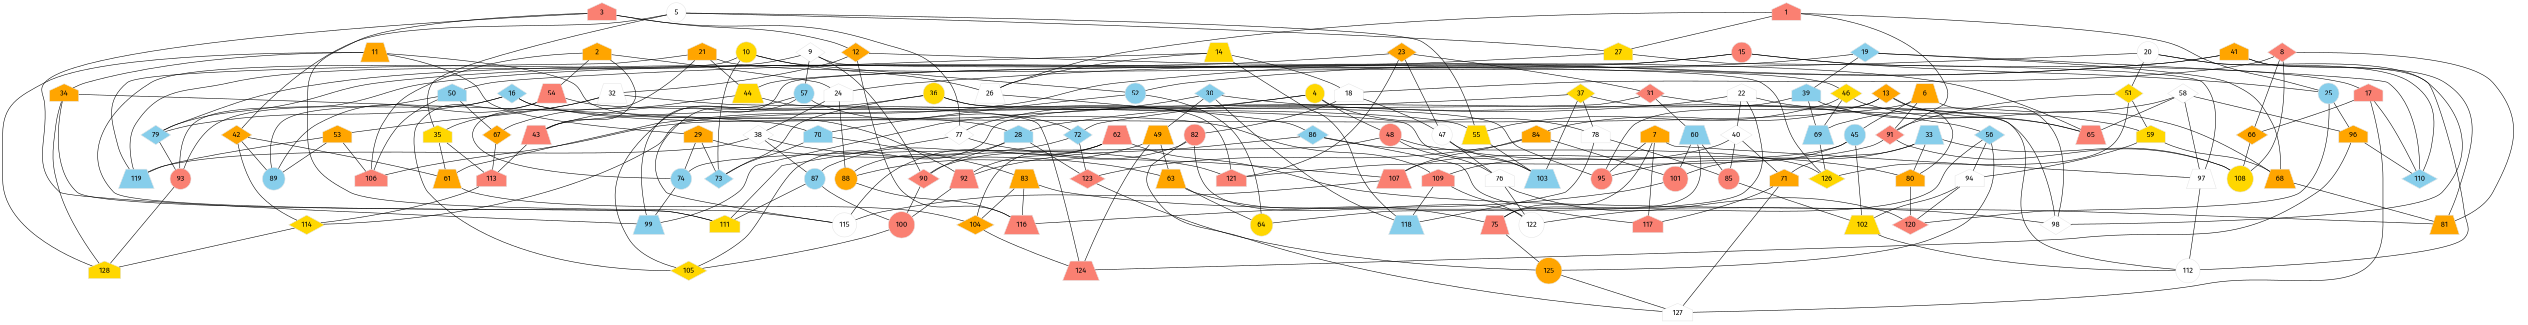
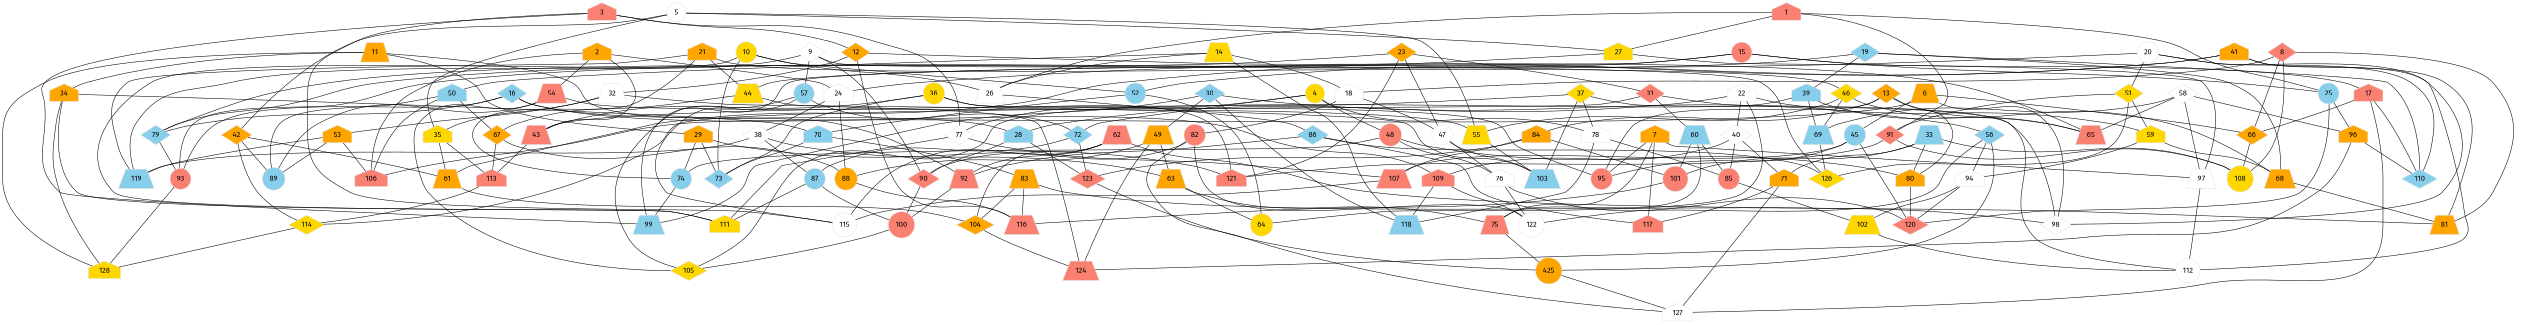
  graph {
    fontname="Fira Sans"
    node [color=gray90 fillcolor=salmon fontname="Fira Sans" shape=house style=filled]
    edge [fontname="Fira Sans"]
    25 [fillcolor=skyblue shape=circle]
    1
    26 [fillcolor=white shape=trapezium]
    27 [fillcolor=gold]
    91 [shape=diamond]
    96 [fillcolor=orange]
    120 [shape=diamond]
    86 [fillcolor=skyblue shape=diamond]
    97 [fillcolor=white shape=trapezium]
    44 [fillcolor=gold shape=trapezium]
    108 [fillcolor=gold shape=circle]
    121
    2 [fillcolor=orange]
    24 [fillcolor=white]
    43 [shape=trapezium]
    54 [shape=trapezium]
    106
    38 [fillcolor=white shape=diamond]
    88 [fillcolor=orange shape=circle]
    113
    55 [fillcolor=gold shape=trapezium]
    105 [fillcolor=gold shape=diamond]
    89 [fillcolor=skyblue shape=circle]
    12 [fillcolor=orange shape=diamond]
    3
    77 [fillcolor=white shape=diamond]
    99 [fillcolor=skyblue shape=trapezium]
    115 [fillcolor=white shape=circle]
    32 [fillcolor=white shape=trapezium]
    65 [shape=trapezium]
    116 [shape=trapezium]
    111 [fillcolor=gold]
    107 [shape=trapezium]
    4 [fillcolor=gold shape=circle]
    48 [shape=circle]
    72 [fillcolor=skyblue shape=diamond]
    78 [fillcolor=white]
    80 [fillcolor=orange]
    74 [fillcolor=skyblue shape=circle]
    76 [fillcolor=white]
    123 [shape=diamond]
    87 [fillcolor=skyblue shape=circle]
    118 [fillcolor=skyblue shape=trapezium]
    85 [shape=circle]
    5 [fillcolor=white shape=circle]
    35 [fillcolor=gold]
    42 [fillcolor=orange shape=diamond]
    61 [fillcolor=orange shape=trapezium]
    114 [fillcolor=gold shape=diamond]
    103 [fillcolor=skyblue shape=trapezium]
    6 [fillcolor=orange shape=trapezium]
    45 [fillcolor=skyblue shape=circle]
    66 [fillcolor=orange shape=diamond]
    98 [fillcolor=white shape=diamond]
    95 [shape=circle]
    102 [fillcolor=gold shape=trapezium]
    7 [fillcolor=orange]
    75 [shape=trapezium]
    117
-   125 [fillcolor=orange shape=circle]
+   125 [fillcolor=orange shape=circle label=425]
    112 [fillcolor=white shape=circle]
    8 [shape=diamond]
    18 [fillcolor=white]
    81 [fillcolor=orange shape=trapezium]
    47 [fillcolor=white shape=circle]
    82 [shape=circle]
    9 [fillcolor=white shape=diamond]
    57 [fillcolor=skyblue shape=circle]
    90 [shape=diamond]
    119 [fillcolor=skyblue shape=trapezium]
    126 [fillcolor=gold shape=diamond]
    100 [shape=circle]
    10 [fillcolor=gold shape=circle]
    52 [fillcolor=skyblue shape=circle]
    73 [fillcolor=skyblue shape=diamond]
    64 [fillcolor=gold shape=circle]
    70 [fillcolor=skyblue]
    11 [fillcolor=orange shape=trapezium]
    29 [fillcolor=orange]
    34 [fillcolor=orange]
    92 [shape=trapezium]
    128 [fillcolor=gold]
    53 [fillcolor=orange]
    13 [fillcolor=orange shape=diamond]
    84 [fillcolor=orange]
    101 [shape=circle]
    14 [fillcolor=gold shape=trapezium]
    50 [fillcolor=skyblue]
    67 [fillcolor=orange shape=diamond]
    15 [shape=circle]
    17
    79 [fillcolor=skyblue shape=diamond]
    110 [fillcolor=skyblue shape=diamond]
    127 [fillcolor=white]
    93 [shape=circle]
    16 [fillcolor=skyblue shape=diamond]
    28 [fillcolor=skyblue]
    109
    122 [fillcolor=white shape=circle]
    19 [fillcolor=skyblue shape=diamond]
    39 [fillcolor=skyblue]
    68 [fillcolor=orange shape=trapezium]
    69 [fillcolor=skyblue shape=trapezium]
    20 [fillcolor=white shape=circle]
    51 [fillcolor=gold shape=diamond]
    59 [fillcolor=gold]
    21 [fillcolor=orange]
    46 [fillcolor=gold shape=diamond]
    124 [shape=trapezium]
    22 [fillcolor=white]
    40 [fillcolor=white shape=diamond]
    71 [fillcolor=orange]
    94 [fillcolor=white]
    23 [fillcolor=orange shape=diamond]
    31 [shape=diamond]
    60 [fillcolor=skyblue shape=trapezium]
    63 [fillcolor=orange shape=trapezium]
    30 [fillcolor=skyblue shape=diamond]
    49 [fillcolor=orange shape=trapezium]
    56 [fillcolor=skyblue shape=diamond]
    33 [fillcolor=skyblue shape=trapezium]
    83 [fillcolor=orange shape=trapezium]
    104 [fillcolor=orange shape=diamond]
    36 [fillcolor=gold shape=circle]
    37 [fillcolor=gold shape=diamond]
    41 [fillcolor=orange]
    58 [fillcolor=white shape=diamond]
    62 [shape=trapezium]
    25 -- 96
    25 -- 120
    1 -- 25
    1 -- 26
    1 -- 27
    1 -- 91
    26 -- 86
    27 -- 97
    27 -- 44
    91 -- 108
    91 -- 121
    96 -- 110
    96 -- 124
    86 -- 117
    86 -- 126
    86 -- 92
    97 -- 112
    44 -- 67
    44 -- 124
    2 -- 24
    2 -- 43
    2 -- 54
    2 -- 106
    24 -- 38
    24 -- 88
    43 -- 113
    54 -- 55
    54 -- 105
    54 -- 89
    38 -- 87
    38 -- 119
    38 -- 63
    88 -- 116
    113 -- 114
    55 -- 103
    12 -- 32
    12 -- 65
    12 -- 116
    3 -- 12
    3 -- 77
    3 -- 99
    3 -- 115
    77 -- 111
    77 -- 107
    32 -- 35
    32 -- 103
    32 -- 53
    107 -- 115
    4 -- 77
    4 -- 48
    4 -- 72
    4 -- 78
    48 -- 80
    48 -- 74
    48 -- 76
    72 -- 123
    72 -- 87
    78 -- 118
    78 -- 85
    80 -- 120
    74 -- 99
    76 -- 120
    76 -- 122
    123 -- 125
    87 -- 111
    87 -- 100
    85 -- 102
    5 -- 27
    5 -- 55
    5 -- 35
    5 -- 42
    35 -- 113
    35 -- 61
    42 -- 89
    42 -- 61
    42 -- 114
    61 -- 104
    114 -- 128
    6 -- 106
    6 -- 45
-   6 -- 91
+   6 -- 66
    6 -- 98
    45 -- 107
    45 -- 95
-   45 -- 102
+   45 -- 120
    66 -- 108
    102 -- 112
    7 -- 97
    7 -- 95
    7 -- 75
    7 -- 117
    75 -- 125
    125 -- 127
    8 -- 108
    8 -- 66
    8 -- 18
    8 -- 81
    18 -- 47
    18 -- 82
    47 -- 76
    47 -- 103
    82 -- 90
    82 -- 127
    82 -- 122
    9 -- 57
    9 -- 90
    9 -- 119
    9 -- 126
    57 -- 105
    57 -- 115
    57 -- 72
    90 -- 100
    100 -- 105
    10 -- 26
    10 -- 111
    10 -- 52
    10 -- 73
    52 -- 64
    52 -- 70
    70 -- 73
    70 -- 83
    11 -- 29
    11 -- 34
    11 -- 92
    11 -- 128
    29 -- 121
    29 -- 74
    29 -- 73
    34 -- 111
    34 -- 70
    34 -- 128
    92 -- 100
    53 -- 106
    53 -- 89
    53 -- 119
    13 -- 65
    13 -- 80
    13 -- 95
    13 -- 84
    84 -- 107
    84 -- 123
    84 -- 101
    101 -- 116
    14 -- 26
    14 -- 118
    14 -- 18
    14 -- 50
    50 -- 106
    50 -- 89
    50 -- 67
-   28 -- 88
+   67 -- 88
    67 -- 113
    15 -- 25
    15 -- 99
    15 -- 17
    15 -- 79
    17 -- 66
    17 -- 110
    17 -- 127
    79 -- 93
    93 -- 128
    16 -- 79
    16 -- 93
    16 -- 28
    16 -- 109
    28 -- 123
    28 -- 90
    109 -- 118
    109 -- 122
    19 -- 110
    19 -- 93
    19 -- 39
    19 -- 68
    39 -- 105
    39 -- 65
    39 -- 69
    68 -- 81
    69 -- 126
    20 -- 24
    20 -- 112
    20 -- 110
    20 -- 51
    51 -- 91
    51 -- 126
    51 -- 59
    59 -- 68
    59 -- 94
    21 -- 44
    21 -- 74
    21 -- 119
    21 -- 46
    46 -- 55
    46 -- 68
    46 -- 69
    22 -- 64
    22 -- 28
    22 -- 59
    22 -- 40
    40 -- 85
    40 -- 109
    40 -- 71
    71 -- 117
    71 -- 127
    94 -- 120
    94 -- 102
    23 -- 121
    23 -- 47
    23 -- 79
    23 -- 31
    31 -- 114
    31 -- 112
    31 -- 60
    60 -- 85
    60 -- 75
    60 -- 101
    63 -- 75
    63 -- 64
    30 -- 99
    30 -- 118
    30 -- 49
    30 -- 56
    49 -- 88
    49 -- 124
    49 -- 63
    56 -- 125
    56 -- 122
    56 -- 94
    33 -- 108
    33 -- 80
    33 -- 101
    33 -- 71
    83 -- 116
    83 -- 98
    83 -- 104
    104 -- 124
    36 -- 121
    36 -- 43
    36 -- 95
    36 -- 73
    37 -- 43
    37 -- 78
    37 -- 103
    37 -- 98
    41 -- 61
    41 -- 98
    41 -- 81
    41 -- 52
    58 -- 96
    58 -- 97
    58 -- 65
    58 -- 69
    62 -- 115
    62 -- 81
    62 -- 92
    62 -- 104
  }
